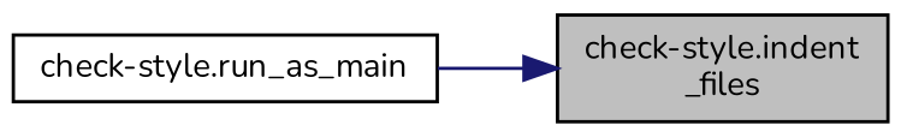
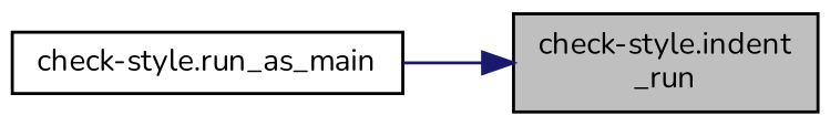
  digraph {
    rankdir=RL
    fontname=Nunito
    node [color=black fontname=Nunito fontsize=10 shape=record style=filled]
-   n1 [fillcolor=grey75 fontcolor=black height=0.2 label="check-style.indent\l_files" width=0.4]
+   n1 [fillcolor=grey75 fontcolor=black height=0.2 label="check-style.indent\l_run" width=0.4]
    n2 [fillcolor=white height=0.2 label="check-style.run_as_main" width=0.4]
    n1 -> n2 [color=midnightblue dir=back fontname=Nunito fontsize=10 labelfontname=Helvetica labelfontsize=10 style=solid]
  }
